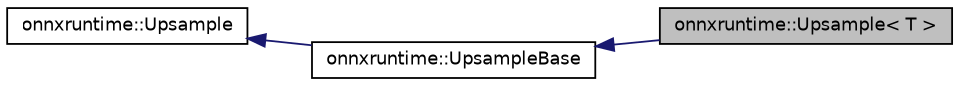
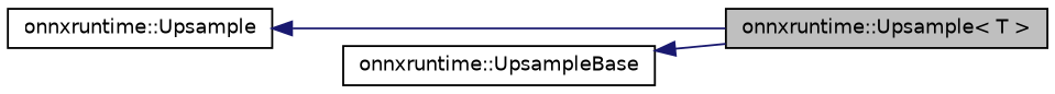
  digraph {
    rankdir=LR
    node [color=black fillcolor=white fontname=Helvetica fontsize=10 shape=record style=filled]
    edge [color=midnightblue dir=back fontname=Helvetica fontsize=10 labelfontname=Helvetica labelfontsize=10 style=solid]
    n1 [fillcolor=grey75 fontcolor=black height=0.2 label="onnxruntime::Upsample\< T \>" width=0.4]
    n2 [height=0.2 label="onnxruntime::UpsampleBase" width=0.4]
    n3 [height=0.2 label="onnxruntime::Upsample" width=0.4]
    n2 -> n1
-   n3 -> n2
+   n3 -> n1
  }
